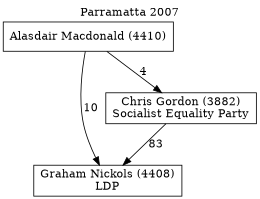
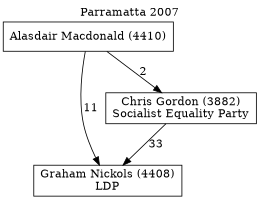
  digraph {
    label="Parramatta 2007"
    labelloc=t
    mclimit=10
    node [shape=box]
    n1 [label="Graham Nickols (4408)\nLDP"]
    n2 [label="Chris Gordon (3882)\nSocialist Equality Party"]
    n3 [label="Alasdair Macdonald (4410)\n"]
-   n2 -> n1 [label=83]
-   n3 -> n1 [label=10]
-   n3 -> n2 [label=4]
+   n2 -> n1 [label=33]
+   n3 -> n1 [label=11]
+   n3 -> n2 [label=2]
  }
